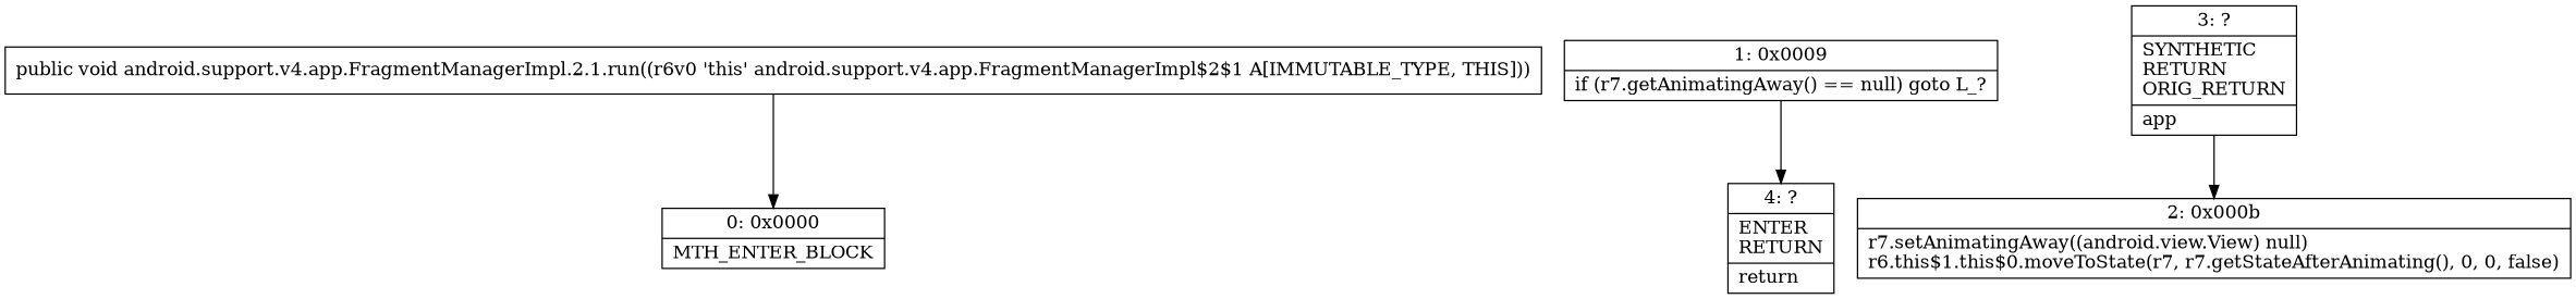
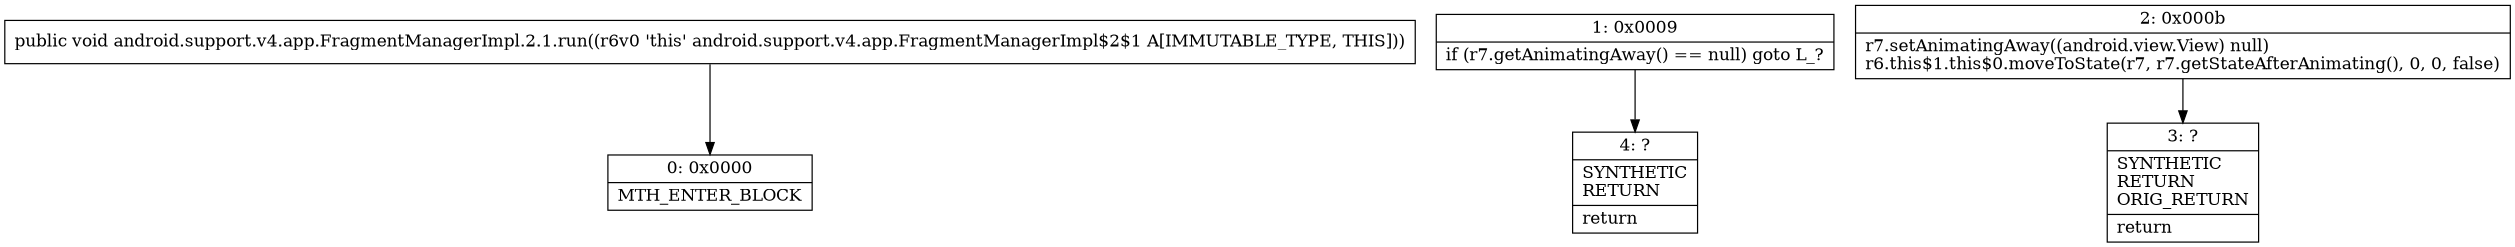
  digraph {
    node [shape=record]
    n1 [label="{0\:\ 0x0000|MTH_ENTER_BLOCK\l}"]
    n2 [label="{1\:\ 0x0009|if (r7.getAnimatingAway() == null) goto L_?\l}"]
-   n3 [label="{4\:\ ?|ENTER\lRETURN\l|return\l}"]
+   n3 [label="{4\:\ ?|SYNTHETIC\lRETURN\l|return\l}"]
    n4 [label="{2\:\ 0x000b|r7.setAnimatingAway((android.view.View) null)\lr6.this$1.this$0.moveToState(r7, r7.getStateAfterAnimating(), 0, 0, false)\l}"]
-   n5 [label="{3\:\ ?|SYNTHETIC\lRETURN\lORIG_RETURN\l|app\l}"]
+   n5 [label="{3\:\ ?|SYNTHETIC\lRETURN\lORIG_RETURN\l|return\l}"]
    n6 [label="{public void android.support.v4.app.FragmentManagerImpl.2.1.run((r6v0 'this' android.support.v4.app.FragmentManagerImpl$2$1 A[IMMUTABLE_TYPE, THIS])) }"]
    n2 -> n3
-   n5 -> n4
+   n4 -> n5
    n6 -> n1
  }
